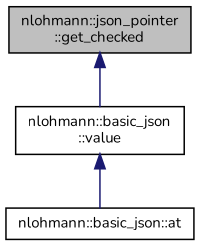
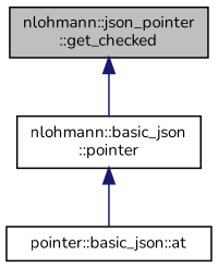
  digraph {
    fontname=Nunito
    rankdir=TB
    node [color=black fillcolor=white fontname=Nunito fontsize=10 shape=record style=filled]
    edge [color=midnightblue dir=back fontname=Nunito fontsize=10 labelfontname=Helvetica labelfontsize=10 style=solid]
    n1 [fillcolor=grey75 fontcolor=black height=0.2 label="nlohmann::json_pointer\l::get_checked" width=0.4]
-   n2 [height=0.2 label="nlohmann::basic_json\l::value" width=0.4]
-   n3 [height=0.2 label="nlohmann::basic_json::at" width=0.4]
+   n2 [height=0.2 label="nlohmann::basic_json\l::pointer" width=0.4]
+   n3 [height=0.2 label="pointer::basic_json::at" width=0.4]
    n1 -> n2
    n2 -> n3
  }
